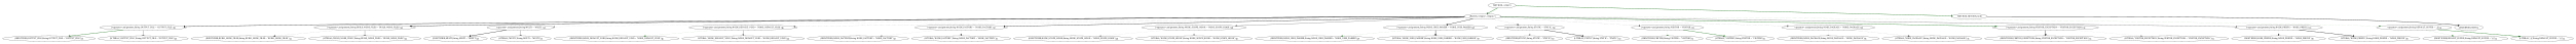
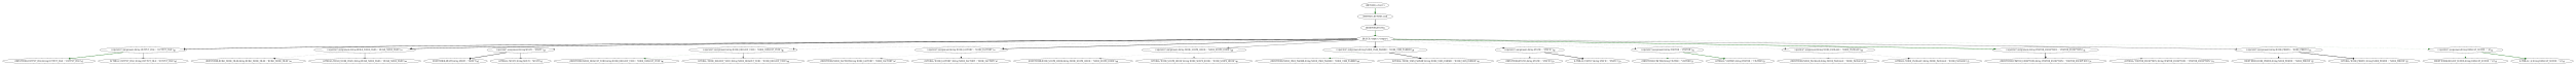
  digraph {
    fontname="PT Serif"
    node [fontname="PT Serif"]
    edge [arrowhead=normal color=black fontname="PT Serif" style=bold]
    n1 [label=<(METHOD,&lt;clinit&gt;)>]
    n2 [label=<(BLOCK,&lt;empty&gt;,&lt;empty&gt;)>]
    n3 [label=<(METHOD_RETURN,void)>]
    n4 [label=<(&lt;operator&gt;.assignment,String OUTPUT_FILE = &quot;OUTPUT_FILE&quot;)<SUB>43</SUB>>]
    n5 [label=<(&lt;operator&gt;.assignment,String BUILD_NODE_FILES = &quot;BUILD_NODE_FILES&quot;)<SUB>44</SUB>>]
    n6 [label=<(&lt;operator&gt;.assignment,String MULTI = &quot;MULTI&quot;)<SUB>45</SUB>>]
    n7 [label=<(&lt;operator&gt;.assignment,String NODE_DEFAULT_VOID = &quot;NODE_DEFAULT_VOID&quot;)<SUB>46</SUB>>]
    n8 [label=<(&lt;operator&gt;.assignment,String NODE_FACTORY = &quot;NODE_FACTORY&quot;)<SUB>47</SUB>>]
    n9 [label=<(&lt;operator&gt;.assignment,String NODE_SCOPE_HOOK = &quot;NODE_SCOPE_HOOK&quot;)<SUB>48</SUB>>]
    n10 [label=<(&lt;operator&gt;.assignment,String NODE_USES_PARSER = &quot;NODE_USES_PARSER&quot;)<SUB>49</SUB>>]
    n11 [label=<(&lt;operator&gt;.assignment,String STATIC = &quot;STATIC&quot;)<SUB>50</SUB>>]
    n12 [label=<(&lt;operator&gt;.assignment,String VISITOR = &quot;VISITOR&quot;)<SUB>51</SUB>>]
    n13 [label=<(&lt;operator&gt;.assignment,String NODE_PACKAGE = &quot;NODE_PACKAGE&quot;)<SUB>53</SUB>>]
    n14 [label=<(&lt;operator&gt;.assignment,String VISITOR_EXCEPTION = &quot;VISITOR_EXCEPTION&quot;)<SUB>54</SUB>>]
    n15 [label=<(&lt;operator&gt;.assignment,String NODE_PREFIX = &quot;NODE_PREFIX&quot;)<SUB>55</SUB>>]
    n16 [label=<(&lt;operator&gt;.assignment,String DEFAULT_SUFFIX = &quot;.jj&quot;)<SUB>61</SUB>>]
    n17 [label=<(MODIFIER,STATIC)>]
    n18 [label=<(IDENTIFIER,OUTPUT_FILE,String OUTPUT_FILE = &quot;OUTPUT_FILE&quot;)<SUB>43</SUB>>]
    n19 [label=<(LITERAL,&quot;OUTPUT_FILE&quot;,String OUTPUT_FILE = &quot;OUTPUT_FILE&quot;)<SUB>43</SUB>>]
    n20 [label=<(IDENTIFIER,BUILD_NODE_FILES,String BUILD_NODE_FILES = &quot;BUILD_NODE_FILES&quot;)<SUB>44</SUB>>]
    n21 [label=<(LITERAL,&quot;BUILD_NODE_FILES&quot;,String BUILD_NODE_FILES = &quot;BUILD_NODE_FILES&quot;)<SUB>44</SUB>>]
    n22 [label=<(IDENTIFIER,MULTI,String MULTI = &quot;MULTI&quot;)<SUB>45</SUB>>]
    n23 [label=<(LITERAL,&quot;MULTI&quot;,String MULTI = &quot;MULTI&quot;)<SUB>45</SUB>>]
    n24 [label=<(IDENTIFIER,NODE_DEFAULT_VOID,String NODE_DEFAULT_VOID = &quot;NODE_DEFAULT_VOID&quot;)<SUB>46</SUB>>]
    n25 [label=<(LITERAL,&quot;NODE_DEFAULT_VOID&quot;,String NODE_DEFAULT_VOID = &quot;NODE_DEFAULT_VOID&quot;)<SUB>46</SUB>>]
    n26 [label=<(IDENTIFIER,NODE_FACTORY,String NODE_FACTORY = &quot;NODE_FACTORY&quot;)<SUB>47</SUB>>]
    n27 [label=<(LITERAL,&quot;NODE_FACTORY&quot;,String NODE_FACTORY = &quot;NODE_FACTORY&quot;)<SUB>47</SUB>>]
    n28 [label=<(IDENTIFIER,NODE_SCOPE_HOOK,String NODE_SCOPE_HOOK = &quot;NODE_SCOPE_HOOK&quot;)<SUB>48</SUB>>]
    n29 [label=<(LITERAL,&quot;NODE_SCOPE_HOOK&quot;,String NODE_SCOPE_HOOK = &quot;NODE_SCOPE_HOOK&quot;)<SUB>48</SUB>>]
    n30 [label=<(IDENTIFIER,NODE_USES_PARSER,String NODE_USES_PARSER = &quot;NODE_USES_PARSER&quot;)<SUB>49</SUB>>]
    n31 [label=<(LITERAL,&quot;NODE_USES_PARSER&quot;,String NODE_USES_PARSER = &quot;NODE_USES_PARSER&quot;)<SUB>49</SUB>>]
    n32 [label=<(IDENTIFIER,STATIC,String STATIC = &quot;STATIC&quot;)<SUB>50</SUB>>]
    n33 [label=<(LITERAL,&quot;STATIC&quot;,String STATIC = &quot;STATIC&quot;)<SUB>50</SUB>>]
    n34 [label=<(IDENTIFIER,VISITOR,String VISITOR = &quot;VISITOR&quot;)<SUB>51</SUB>>]
    n35 [label=<(LITERAL,&quot;VISITOR&quot;,String VISITOR = &quot;VISITOR&quot;)<SUB>51</SUB>>]
    n36 [label=<(IDENTIFIER,NODE_PACKAGE,String NODE_PACKAGE = &quot;NODE_PACKAGE&quot;)<SUB>53</SUB>>]
    n37 [label=<(LITERAL,&quot;NODE_PACKAGE&quot;,String NODE_PACKAGE = &quot;NODE_PACKAGE&quot;)<SUB>53</SUB>>]
    n38 [label=<(IDENTIFIER,VISITOR_EXCEPTION,String VISITOR_EXCEPTION = &quot;VISITOR_EXCEPTION&quot;)<SUB>54</SUB>>]
    n39 [label=<(LITERAL,&quot;VISITOR_EXCEPTION&quot;,String VISITOR_EXCEPTION = &quot;VISITOR_EXCEPTION&quot;)<SUB>54</SUB>>]
    n40 [label=<(IDENTIFIER,NODE_PREFIX,String NODE_PREFIX = &quot;NODE_PREFIX&quot;)<SUB>55</SUB>>]
    n41 [label=<(LITERAL,&quot;NODE_PREFIX&quot;,String NODE_PREFIX = &quot;NODE_PREFIX&quot;)<SUB>55</SUB>>]
    n42 [label=<(IDENTIFIER,DEFAULT_SUFFIX,String DEFAULT_SUFFIX = &quot;.jj&quot;)<SUB>61</SUB>>]
    n43 [label=<(LITERAL,&quot;.jj&quot;,String DEFAULT_SUFFIX = &quot;.jj&quot;)<SUB>61</SUB>>]
-   n1 -> n2 [arrowhead=tee color=darkgreen]
-   n1 -> n3 [arrowhead=tee color=darkgreen]
+   n17 -> n2 [arrowhead=tee color=darkgreen]
+   n1 -> n3 [color=darkgreen]
    n2 -> n4 [arrowhead=tee]
    n2 -> n5
    n2 -> n6 [color=gray40 style=dotted]
    n2 -> n7 [arrowhead=tee style=dotted]
    n2 -> n8 [arrowhead=tee]
    n2 -> n9 [color=gray40]
    n2 -> n10 [arrowhead=tee]
    n2 -> n11 [style=dotted]
    n2 -> n12 [arrowhead=tee style=dotted]
    n2 -> n13 [arrowhead=tee style=dotted]
    n2 -> n14 [color=darkgreen]
    n2 -> n15 [arrowhead=tee color=gray40]
    n2 -> n16 [color=darkgreen style=dotted]
    n3 -> n17 [arrowhead=tee]
    n4 -> n18 [arrowhead=tee color=darkgreen]
    n4 -> n19 [arrowhead=tee color=gray40]
    n5 -> n20 [style=dotted]
    n5 -> n21 [arrowhead=tee color=gray40]
    n6 -> n22 [arrowhead=tee]
    n6 -> n23 [arrowhead=tee color=gray40]
    n7 -> n24 [color=darkgreen style=dotted]
    n7 -> n25 [color=gray40]
    n8 -> n26 [color=gray40 style=dotted]
    n8 -> n27 [style=dotted]
    n9 -> n28 [color=gray40 style=dotted]
    n9 -> n29 [color=gray40 style=dotted]
    n10 -> n30 [color=darkgreen style=dotted]
    n10 -> n31
    n11 -> n32 [color=gray40 style=dotted]
    n11 -> n33 [arrowhead=tee]
    n12 -> n34 [arrowhead=tee color=darkgreen style=dotted]
    n12 -> n35 [arrowhead=tee color=darkgreen]
    n13 -> n36 [arrowhead=tee color=gray40 style=dotted]
    n13 -> n37 [style=dotted]
    n14 -> n38
    n14 -> n39 [color=gray40 style=dotted]
    n15 -> n40 [style=dotted]
    n15 -> n41 [arrowhead=tee]
    n16 -> n42 [color=darkgreen style=dotted]
    n16 -> n43 [color=darkgreen]
  }
